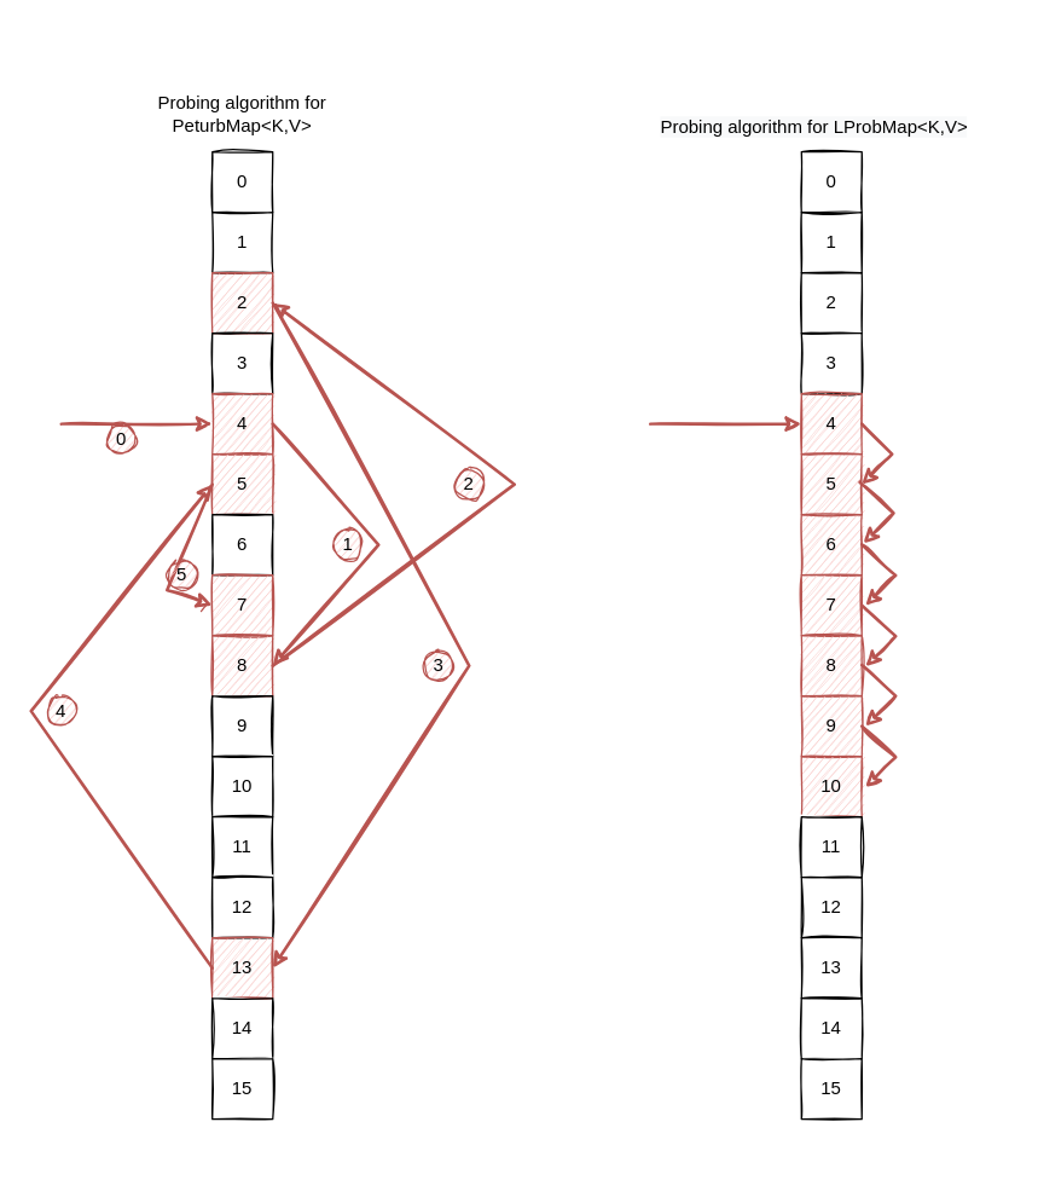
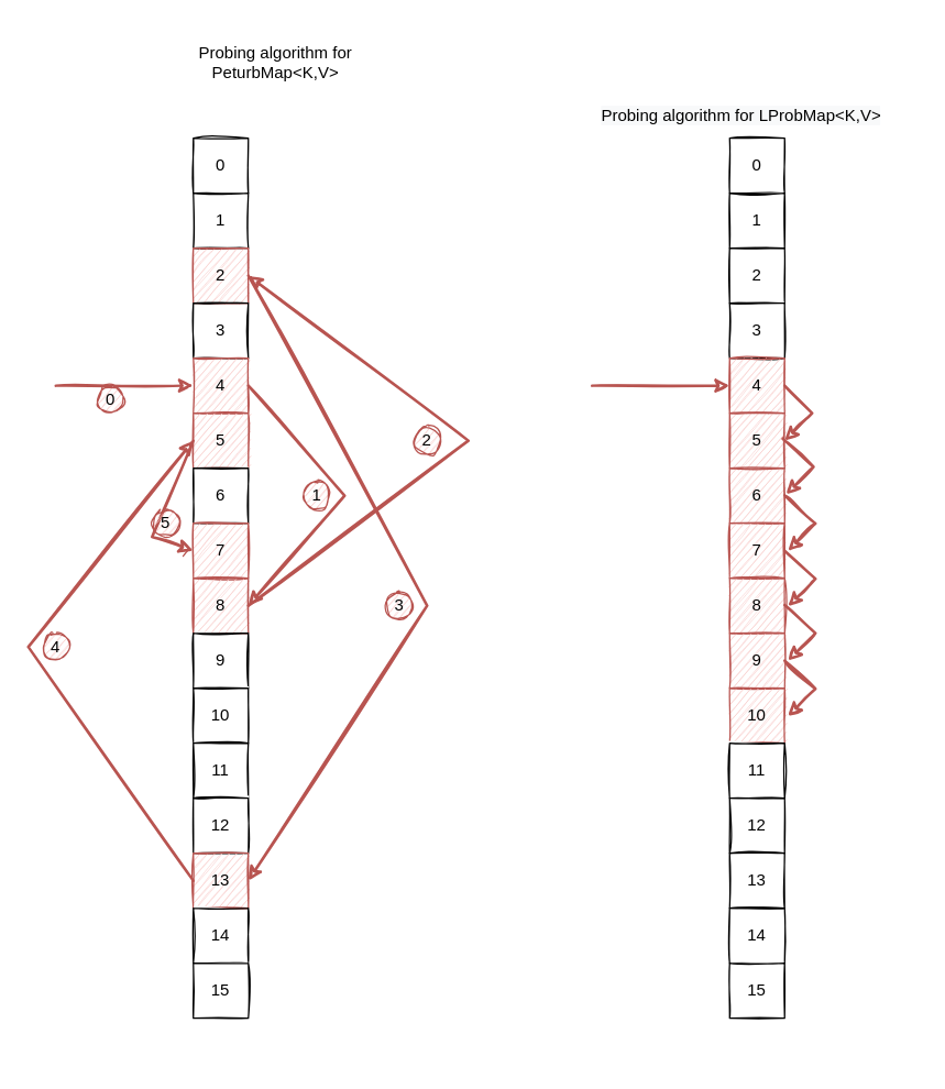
  <mxCell id="0" />
  <mxCell id="1" parent="0" />
  <mxCell id="2" value="0" style="rounded=0;whiteSpace=wrap;html=1;sketch=1;" vertex="1" parent="1"><mxGeometry x="140" y="100" width="40" height="40" as="geometry" /></mxCell>
  <mxCell id="3" value="1" style="rounded=0;whiteSpace=wrap;html=1;sketch=1;" vertex="1" parent="1"><mxGeometry x="140" y="140" width="40" height="40" as="geometry" /></mxCell>
  <mxCell id="4" value="2" style="rounded=0;whiteSpace=wrap;html=1;sketch=1;fillColor=#f8cecc;strokeColor=#b85450;" vertex="1" parent="1"><mxGeometry x="140" y="180" width="40" height="40" as="geometry" /></mxCell>
  <mxCell id="5" value="3" style="rounded=0;whiteSpace=wrap;html=1;sketch=1;" vertex="1" parent="1"><mxGeometry x="140" y="220" width="40" height="40" as="geometry" /></mxCell>
  <mxCell id="6" value="4" style="rounded=0;whiteSpace=wrap;html=1;sketch=1;fillColor=#f8cecc;strokeColor=#b85450;" vertex="1" parent="1"><mxGeometry x="140" y="260" width="40" height="40" as="geometry" /></mxCell>
  <mxCell id="7" value="5" style="rounded=0;whiteSpace=wrap;html=1;sketch=1;fillColor=#f8cecc;strokeColor=#b85450;" vertex="1" parent="1"><mxGeometry x="140" y="300" width="40" height="40" as="geometry" /></mxCell>
  <mxCell id="8" value="6" style="rounded=0;whiteSpace=wrap;html=1;sketch=1;" vertex="1" parent="1"><mxGeometry x="140" y="340" width="40" height="40" as="geometry" /></mxCell>
  <mxCell id="9" value="7" style="rounded=0;whiteSpace=wrap;html=1;sketch=1;fillColor=#f8cecc;strokeColor=#b85450;" vertex="1" parent="1"><mxGeometry x="140" y="380" width="40" height="40" as="geometry" /></mxCell>
  <mxCell id="10" value="8" style="rounded=0;whiteSpace=wrap;html=1;sketch=1;fillColor=#f8cecc;strokeColor=#b85450;" vertex="1" parent="1"><mxGeometry x="140" y="420" width="40" height="40" as="geometry" /></mxCell>
  <mxCell id="11" value="9" style="rounded=0;whiteSpace=wrap;html=1;sketch=1;" vertex="1" parent="1"><mxGeometry x="140" y="460" width="40" height="40" as="geometry" /></mxCell>
  <mxCell id="12" value="10" style="rounded=0;whiteSpace=wrap;html=1;sketch=1;" vertex="1" parent="1"><mxGeometry x="140" y="500" width="40" height="40" as="geometry" /></mxCell>
  <mxCell id="13" value="11" style="rounded=0;whiteSpace=wrap;html=1;sketch=1;" vertex="1" parent="1"><mxGeometry x="140" y="540" width="40" height="40" as="geometry" /></mxCell>
  <mxCell id="14" value="12" style="rounded=0;whiteSpace=wrap;html=1;sketch=1;" vertex="1" parent="1"><mxGeometry x="140" y="580" width="40" height="40" as="geometry" /></mxCell>
  <mxCell id="15" value="13" style="rounded=0;whiteSpace=wrap;html=1;sketch=1;fillColor=#f8cecc;strokeColor=#b85450;" vertex="1" parent="1"><mxGeometry x="140" y="620" width="40" height="40" as="geometry" /></mxCell>
  <mxCell id="16" value="14" style="rounded=0;whiteSpace=wrap;html=1;sketch=1;" vertex="1" parent="1"><mxGeometry x="140" y="660" width="40" height="40" as="geometry" /></mxCell>
  <mxCell id="17" value="15" style="rounded=0;whiteSpace=wrap;html=1;sketch=1;" vertex="1" parent="1"><mxGeometry x="140" y="700" width="40" height="40" as="geometry" /></mxCell>
  <mxCell id="18" value="" style="endArrow=classic;html=1;rounded=0;sketch=1;exitX=1;exitY=0.5;exitDx=0;exitDy=0;entryX=1;entryY=0.5;entryDx=0;entryDy=0;strokeWidth=2;fillColor=#f8cecc;strokeColor=#b85450;" edge="1" parent="1" source="6" target="10"><mxGeometry width="50" height="50" relative="1" as="geometry"><mxPoint x="330" y="470" as="sourcePoint" /><mxPoint x="380" y="420" as="targetPoint" /><Array as="points"><mxPoint x="250" y="360" /></Array></mxGeometry></mxCell>
  <mxCell id="19" value="" style="endArrow=classic;html=1;rounded=0;sketch=1;strokeWidth=2;exitX=1;exitY=0.5;exitDx=0;exitDy=0;entryX=1;entryY=0.5;entryDx=0;entryDy=0;fillColor=#f8cecc;strokeColor=#b85450;" edge="1" parent="1" source="10" target="4"><mxGeometry width="50" height="50" relative="1" as="geometry"><mxPoint x="330" y="470" as="sourcePoint" /><mxPoint x="380" y="420" as="targetPoint" /><Array as="points"><mxPoint x="340" y="320" /></Array></mxGeometry></mxCell>
  <mxCell id="20" value="" style="endArrow=classic;html=1;rounded=0;sketch=1;strokeWidth=2;entryX=1;entryY=0.5;entryDx=0;entryDy=0;fillColor=#f8cecc;strokeColor=#b85450;" edge="1" parent="1" target="15"><mxGeometry width="50" height="50" relative="1" as="geometry"><mxPoint x="180" y="200" as="sourcePoint" /><mxPoint x="220" y="630" as="targetPoint" /><Array as="points"><mxPoint x="310" y="440" /></Array></mxGeometry></mxCell>
  <mxCell id="21" value="" style="endArrow=classic;html=1;rounded=0;sketch=1;strokeWidth=2;exitX=0;exitY=0.5;exitDx=0;exitDy=0;entryX=0;entryY=0.5;entryDx=0;entryDy=0;fillColor=#f8cecc;strokeColor=#b85450;" edge="1" parent="1" source="15" target="7"><mxGeometry width="50" height="50" relative="1" as="geometry"><mxPoint x="330" y="470" as="sourcePoint" /><mxPoint x="380" y="420" as="targetPoint" /><Array as="points"><mxPoint x="20" y="470" /></Array></mxGeometry></mxCell>
  <mxCell id="22" value="" style="endArrow=classic;html=1;rounded=0;sketch=1;strokeWidth=2;exitX=0;exitY=0.5;exitDx=0;exitDy=0;entryX=0;entryY=0.5;entryDx=0;entryDy=0;fillColor=#f8cecc;strokeColor=#b85450;" edge="1" parent="1" source="7" target="9"><mxGeometry width="50" height="50" relative="1" as="geometry"><mxPoint x="330" y="470" as="sourcePoint" /><mxPoint x="380" y="420" as="targetPoint" /><Array as="points"><mxPoint x="110" y="390" /></Array></mxGeometry></mxCell>
  <mxCell id="23" value="1" style="ellipse;whiteSpace=wrap;html=1;aspect=fixed;sketch=1;fillColor=#f8cecc;strokeColor=#b85450;" vertex="1" parent="1"><mxGeometry x="220" y="350" width="20" height="20" as="geometry" /></mxCell>
  <mxCell id="24" value="2" style="ellipse;whiteSpace=wrap;html=1;aspect=fixed;sketch=1;fillColor=#f8cecc;strokeColor=#b85450;" vertex="1" parent="1"><mxGeometry x="300" y="310" width="20" height="20" as="geometry" /></mxCell>
  <mxCell id="25" value="3" style="ellipse;whiteSpace=wrap;html=1;aspect=fixed;sketch=1;fillColor=#f8cecc;strokeColor=#b85450;" vertex="1" parent="1"><mxGeometry x="280" y="430" width="20" height="20" as="geometry" /></mxCell>
  <mxCell id="26" value="4" style="ellipse;whiteSpace=wrap;html=1;aspect=fixed;sketch=1;fillColor=#f8cecc;strokeColor=#b85450;" vertex="1" parent="1"><mxGeometry x="30" y="460" width="20" height="20" as="geometry" /></mxCell>
  <mxCell id="27" value="5" style="ellipse;whiteSpace=wrap;html=1;aspect=fixed;sketch=1;fillColor=#f8cecc;strokeColor=#b85450;" vertex="1" parent="1"><mxGeometry x="110" y="370" width="20" height="20" as="geometry" /></mxCell>
  <mxCell id="28" value="" style="endArrow=classic;html=1;rounded=0;sketch=1;strokeWidth=2;entryX=0;entryY=0.5;entryDx=0;entryDy=0;fillColor=#f8cecc;strokeColor=#b85450;" edge="1" parent="1" target="6"><mxGeometry width="50" height="50" relative="1" as="geometry"><mxPoint x="40" y="280" as="sourcePoint" /><mxPoint x="90" y="260" as="targetPoint" /></mxGeometry></mxCell>
  <mxCell id="29" value="0" style="ellipse;whiteSpace=wrap;html=1;aspect=fixed;sketch=1;fillColor=#f8cecc;strokeColor=#b85450;" vertex="1" parent="1"><mxGeometry x="70" y="280" width="20" height="20" as="geometry" /></mxCell>
  <mxCell id="30" value="0" style="rounded=0;whiteSpace=wrap;html=1;sketch=1;" vertex="1" parent="1"><mxGeometry x="530" y="100" width="40" height="40" as="geometry" /></mxCell>
  <mxCell id="31" value="1" style="rounded=0;whiteSpace=wrap;html=1;sketch=1;" vertex="1" parent="1"><mxGeometry x="530" y="140" width="40" height="40" as="geometry" /></mxCell>
  <mxCell id="32" value="2" style="rounded=0;whiteSpace=wrap;html=1;sketch=1;" vertex="1" parent="1"><mxGeometry x="530" y="180" width="40" height="40" as="geometry" /></mxCell>
  <mxCell id="33" value="3" style="rounded=0;whiteSpace=wrap;html=1;sketch=1;" vertex="1" parent="1"><mxGeometry x="530" y="220" width="40" height="40" as="geometry" /></mxCell>
  <mxCell id="34" value="4" style="rounded=0;whiteSpace=wrap;html=1;sketch=1;fillColor=#f8cecc;strokeColor=#b85450;" vertex="1" parent="1"><mxGeometry x="530" y="260" width="40" height="40" as="geometry" /></mxCell>
  <mxCell id="35" value="5" style="rounded=0;whiteSpace=wrap;html=1;sketch=1;fillColor=#f8cecc;strokeColor=#b85450;" vertex="1" parent="1"><mxGeometry x="530" y="300" width="40" height="40" as="geometry" /></mxCell>
  <mxCell id="36" value="6" style="rounded=0;whiteSpace=wrap;html=1;sketch=1;fillColor=#f8cecc;strokeColor=#b85450;" vertex="1" parent="1"><mxGeometry x="530" y="340" width="40" height="40" as="geometry" /></mxCell>
  <mxCell id="37" value="7" style="rounded=0;whiteSpace=wrap;html=1;sketch=1;fillColor=#f8cecc;strokeColor=#b85450;" vertex="1" parent="1"><mxGeometry x="530" y="380" width="40" height="40" as="geometry" /></mxCell>
  <mxCell id="38" value="8" style="rounded=0;whiteSpace=wrap;html=1;sketch=1;fillColor=#f8cecc;strokeColor=#b85450;" vertex="1" parent="1"><mxGeometry x="530" y="420" width="40" height="40" as="geometry" /></mxCell>
  <mxCell id="39" value="9" style="rounded=0;whiteSpace=wrap;html=1;sketch=1;fillColor=#f8cecc;strokeColor=#b85450;" vertex="1" parent="1"><mxGeometry x="530" y="460" width="40" height="40" as="geometry" /></mxCell>
  <mxCell id="40" value="10" style="rounded=0;whiteSpace=wrap;html=1;sketch=1;fillColor=#f8cecc;strokeColor=#b85450;" vertex="1" parent="1"><mxGeometry x="530" y="500" width="40" height="40" as="geometry" /></mxCell>
  <mxCell id="41" value="11" style="rounded=0;whiteSpace=wrap;html=1;sketch=1;" vertex="1" parent="1"><mxGeometry x="530" y="540" width="40" height="40" as="geometry" /></mxCell>
  <mxCell id="42" value="12" style="rounded=0;whiteSpace=wrap;html=1;sketch=1;" vertex="1" parent="1"><mxGeometry x="530" y="580" width="40" height="40" as="geometry" /></mxCell>
  <mxCell id="43" value="13" style="rounded=0;whiteSpace=wrap;html=1;sketch=1;" vertex="1" parent="1"><mxGeometry x="530" y="620" width="40" height="40" as="geometry" /></mxCell>
  <mxCell id="44" value="14" style="rounded=0;whiteSpace=wrap;html=1;sketch=1;" vertex="1" parent="1"><mxGeometry x="530" y="660" width="40" height="40" as="geometry" /></mxCell>
  <mxCell id="45" value="15" style="rounded=0;whiteSpace=wrap;html=1;sketch=1;" vertex="1" parent="1"><mxGeometry x="530" y="700" width="40" height="40" as="geometry" /></mxCell>
  <mxCell id="46" value="" style="endArrow=classic;html=1;rounded=0;sketch=1;strokeWidth=2;entryX=1;entryY=0.5;entryDx=0;entryDy=0;fillColor=#f8cecc;strokeColor=#b85450;" edge="1" parent="1" target="35"><mxGeometry width="50" height="50" relative="1" as="geometry"><mxPoint x="570" y="280" as="sourcePoint" /><mxPoint x="620" y="230" as="targetPoint" /><Array as="points"><mxPoint x="590" y="300" /></Array></mxGeometry></mxCell>
  <mxCell id="47" value="" style="endArrow=classic;html=1;rounded=0;sketch=1;strokeWidth=2;entryX=1;entryY=0.5;entryDx=0;entryDy=0;fillColor=#f8cecc;strokeColor=#b85450;exitX=0.965;exitY=0.464;exitDx=0;exitDy=0;exitPerimeter=0;" edge="1" parent="1" source="35"><mxGeometry width="50" height="50" relative="1" as="geometry"><mxPoint x="571" y="319" as="sourcePoint" /><mxPoint x="571" y="359" as="targetPoint" /><Array as="points"><mxPoint x="591" y="339" /></Array></mxGeometry></mxCell>
  <mxCell id="48" value="" style="endArrow=classic;html=1;rounded=0;sketch=1;strokeWidth=2;entryX=1;entryY=0.5;entryDx=0;entryDy=0;fillColor=#f8cecc;strokeColor=#b85450;exitX=0.965;exitY=0.464;exitDx=0;exitDy=0;exitPerimeter=0;" edge="1" parent="1"><mxGeometry width="50" height="50" relative="1" as="geometry"><mxPoint x="570" y="359.78" as="sourcePoint" /><mxPoint x="572.4" y="400.22" as="targetPoint" /><Array as="points"><mxPoint x="592.4" y="380.22" /></Array></mxGeometry></mxCell>
  <mxCell id="49" value="" style="endArrow=classic;html=1;rounded=0;sketch=1;strokeWidth=2;entryX=1;entryY=0.5;entryDx=0;entryDy=0;fillColor=#f8cecc;strokeColor=#b85450;exitX=0.965;exitY=0.464;exitDx=0;exitDy=0;exitPerimeter=0;" edge="1" parent="1"><mxGeometry width="50" height="50" relative="1" as="geometry"><mxPoint x="570" y="400" as="sourcePoint" /><mxPoint x="572.4" y="440.44" as="targetPoint" /><Array as="points"><mxPoint x="592.4" y="420.44" /></Array></mxGeometry></mxCell>
  <mxCell id="50" value="" style="endArrow=classic;html=1;rounded=0;sketch=1;strokeWidth=2;entryX=1;entryY=0.5;entryDx=0;entryDy=0;fillColor=#f8cecc;strokeColor=#b85450;exitX=0.965;exitY=0.464;exitDx=0;exitDy=0;exitPerimeter=0;" edge="1" parent="1"><mxGeometry width="50" height="50" relative="1" as="geometry"><mxPoint x="570" y="439.56" as="sourcePoint" /><mxPoint x="572.4" y="480" as="targetPoint" /><Array as="points"><mxPoint x="592.4" y="460" /></Array></mxGeometry></mxCell>
  <mxCell id="51" value="" style="endArrow=classic;html=1;rounded=0;sketch=1;strokeWidth=2;entryX=1;entryY=0.5;entryDx=0;entryDy=0;fillColor=#f8cecc;strokeColor=#b85450;exitX=0.965;exitY=0.464;exitDx=0;exitDy=0;exitPerimeter=0;" edge="1" parent="1"><mxGeometry width="50" height="50" relative="1" as="geometry"><mxPoint x="570" y="480" as="sourcePoint" /><mxPoint x="572.4" y="520.44" as="targetPoint" /><Array as="points"><mxPoint x="592.4" y="500.44" /></Array></mxGeometry></mxCell>
  <mxCell id="52" value="" style="endArrow=classic;html=1;rounded=0;sketch=1;strokeWidth=2;entryX=0;entryY=0.5;entryDx=0;entryDy=0;fillColor=#f8cecc;strokeColor=#b85450;" edge="1" parent="1"><mxGeometry width="50" height="50" relative="1" as="geometry"><mxPoint x="430" y="280" as="sourcePoint" /><mxPoint x="530" y="280" as="targetPoint" /></mxGeometry></mxCell>
- <mxCell id="53" value="Probing algorithm for PeturbMap&amp;lt;K,V&amp;gt;" style="text;html=1;strokeColor=none;fillColor=none;align=center;verticalAlign=middle;whiteSpace=wrap;rounded=0;sketch=1;" vertex="1" parent="1"><mxGeometry x="85" y="60" width="150" height="30" as="geometry" /></mxCell>
+ <mxCell id="53" value="Probing algorithm for PeturbMap&amp;lt;K,V&amp;gt;" style="text;html=1;strokeColor=none;fillColor=none;align=center;verticalAlign=middle;whiteSpace=wrap;rounded=0;sketch=1;" vertex="1" parent="1"><mxGeometry x="125" y="30" width="150" height="30" as="geometry" /></mxCell>
  <mxCell id="54" value="&lt;span style=&quot;color: rgb(0 , 0 , 0) ; font-family: &amp;#34;helvetica&amp;#34; ; font-size: 12px ; font-style: normal ; font-weight: 400 ; letter-spacing: normal ; text-align: center ; text-indent: 0px ; text-transform: none ; word-spacing: 0px ; background-color: rgb(248 , 249 , 250) ; display: inline ; float: none&quot;&gt;Probing algorithm for LProbMap&amp;lt;K,V&amp;gt;&lt;/span&gt;" style="text;whiteSpace=wrap;html=1;" vertex="1" parent="1"><mxGeometry x="435" y="70" width="230" height="30" as="geometry" /></mxCell>
  <mxCell id="55" value="" style="rounded=0;whiteSpace=wrap;html=1;sketch=1;fillColor=none;strokeColor=none;" vertex="1" parent="1"><mxGeometry x="20" y="20" width="640" height="750" as="geometry" /></mxCell>
